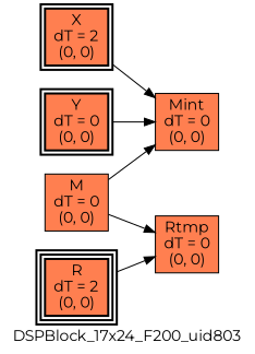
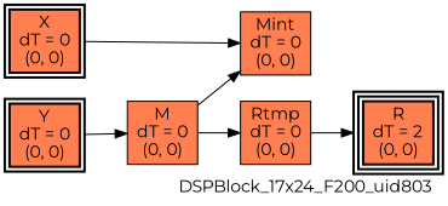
  digraph {
    fontname=Montserrat
    label=DSPBlock_17x24_F200_uid803
    labeljust=right
    labelloc=bottom
    nodesep=0.25
    rankdir=LR
    ranksep=0.5
    node [color=black fillcolor=coral fontname=Montserrat peripheries=1 shape=box style="bold, filled"]
    edge [arrowhead=normal arrowsize=1.0 arrowtail=normal color=black dir=forward fontname=Montserrat]
-   n1 [label="X\ndT = 2\n(0, 0)" peripheries=2]
+   n1 [label="X\ndT = 0\n(0, 0)" peripheries=2]
    n2 [label="Y\ndT = 0\n(0, 0)" peripheries=2]
    n3 [label="R\ndT = 2\n(0, 0)" peripheries=3]
    n4 [label="Mint\ndT = 0\n(0, 0)" style=filled]
    n5 [label="M\ndT = 0\n(0, 0)" style=filled]
    n6 [label="Rtmp\ndT = 0\n(0, 0)" style=filled]
    subgraph sub_1 {
      rank=same
      n1
      n2
    }
    subgraph sub_2 {
      rank=same
      n3
    }
    n1 -> n4
-   n2 -> n4
+   n2 -> n5
    n5 -> n4
    n5 -> n6
-   n3 -> n6
+   n6 -> n3
  }
